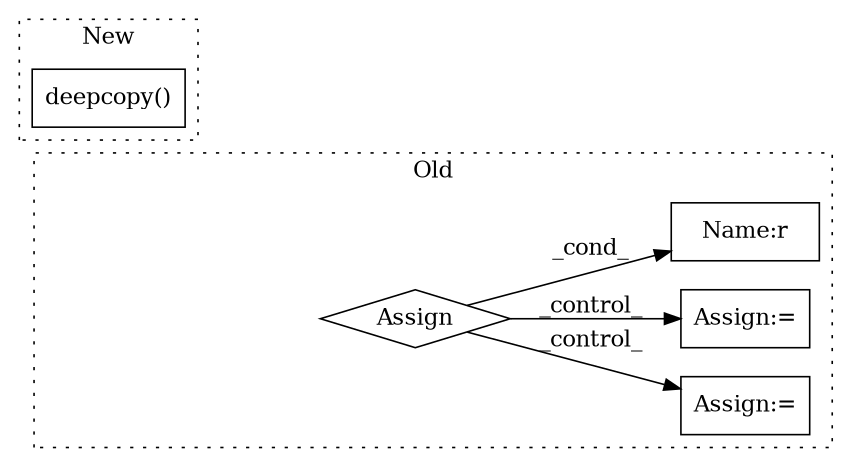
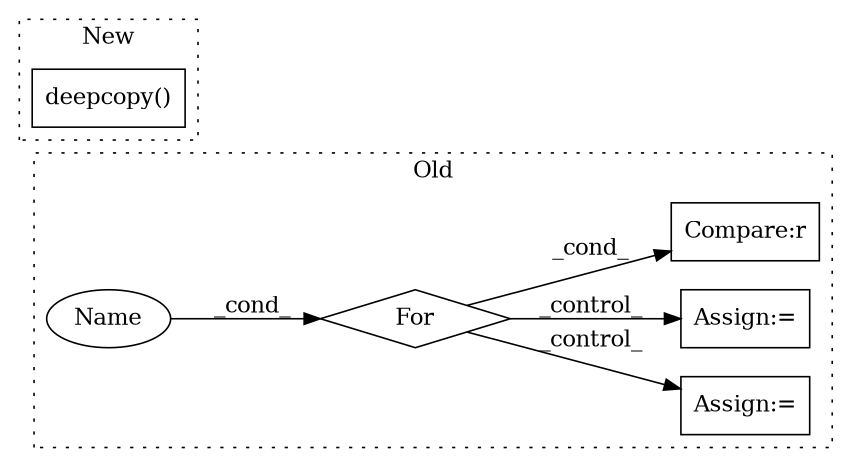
  digraph {
    rankdir=LR
    node [a=68 l=3 shape=box]
-   n1 [a=107 l="4,18" label=Assign s="65614,65644" shape=diamond]
+   n1 [a=107 l="4,18" label=For s="65614,65644" shape=diamond]
    n2 [label="Assign:=" s=66207]
+   n3 [a=87 l=5 label=Name s=65618 shape=ellipse]
    n4 [label="Assign:=" s=65901]
-   n5 [a=40 l=14 label="Name:r" s=65745]
+   n5 [a=40 l=14 label="Compare:r" s=65745]
    n6 [a=75 l="14,1" label="deepcopy()" s="66882,66918"]
    subgraph cluster_1 {
      label=Old
      style=dotted
      n1
      n2
+     n3
      n4
      n5
    }
    subgraph cluster_2 {
      label=New
      style=dotted
      n6
    }
    n1 -> n2 [label=_control_]
    n1 -> n4 [label=_control_]
    n1 -> n5 [label=_cond_]
+   n3 -> n1 [label=_cond_]
  }
